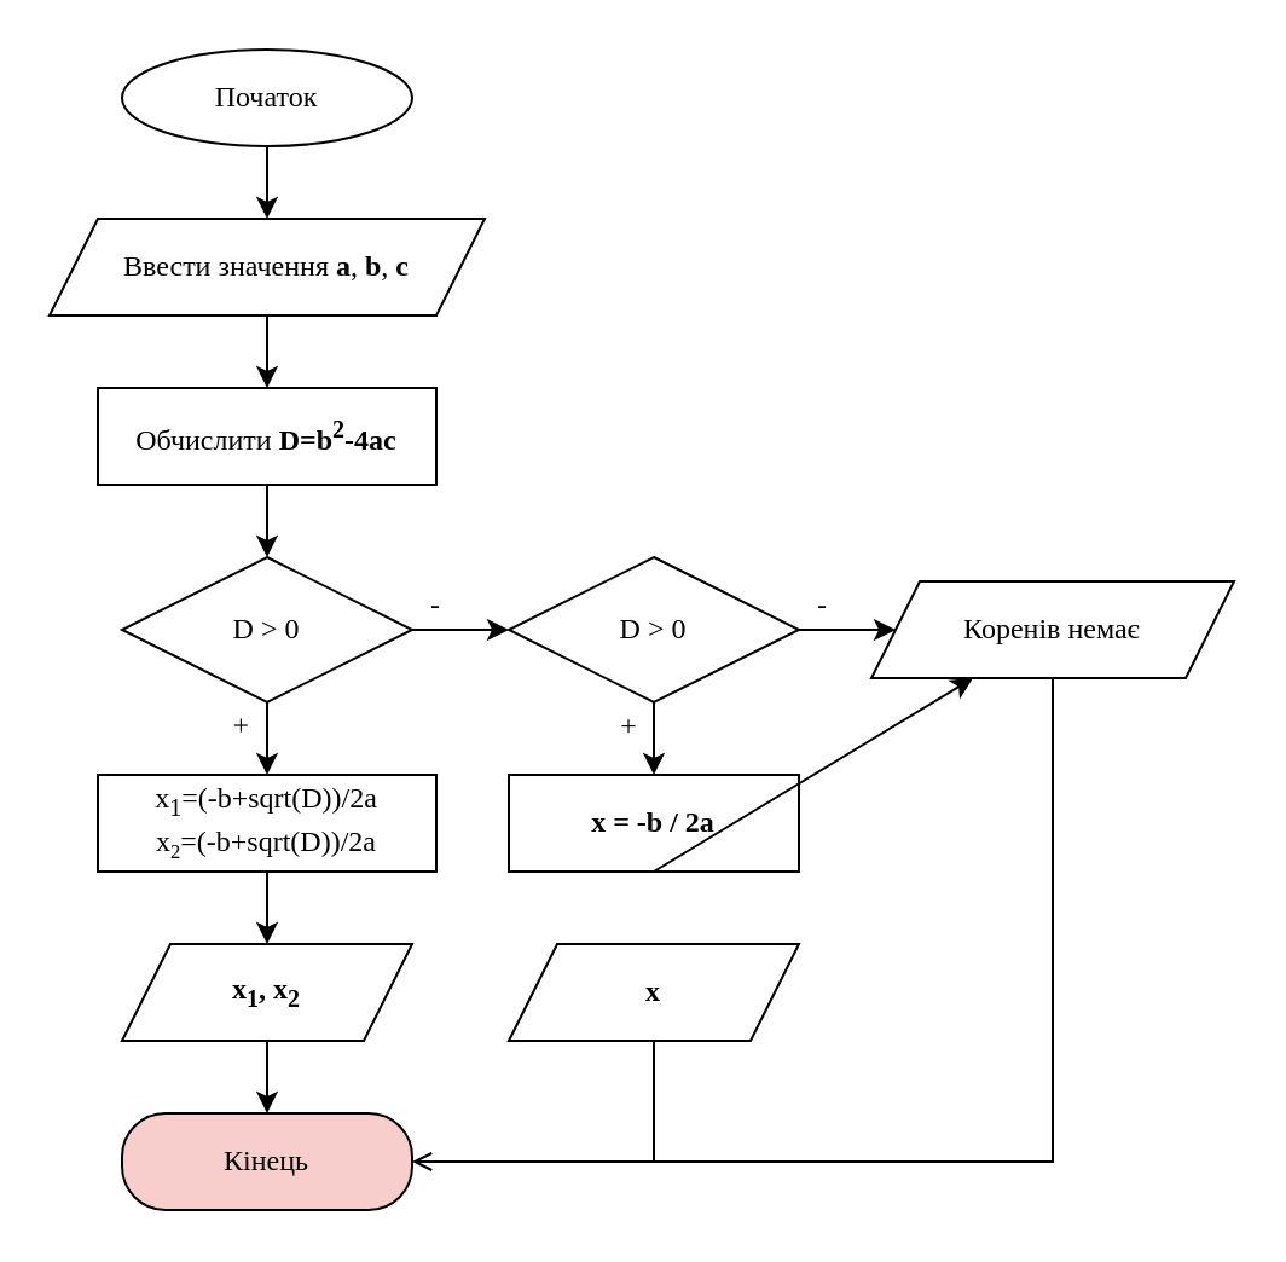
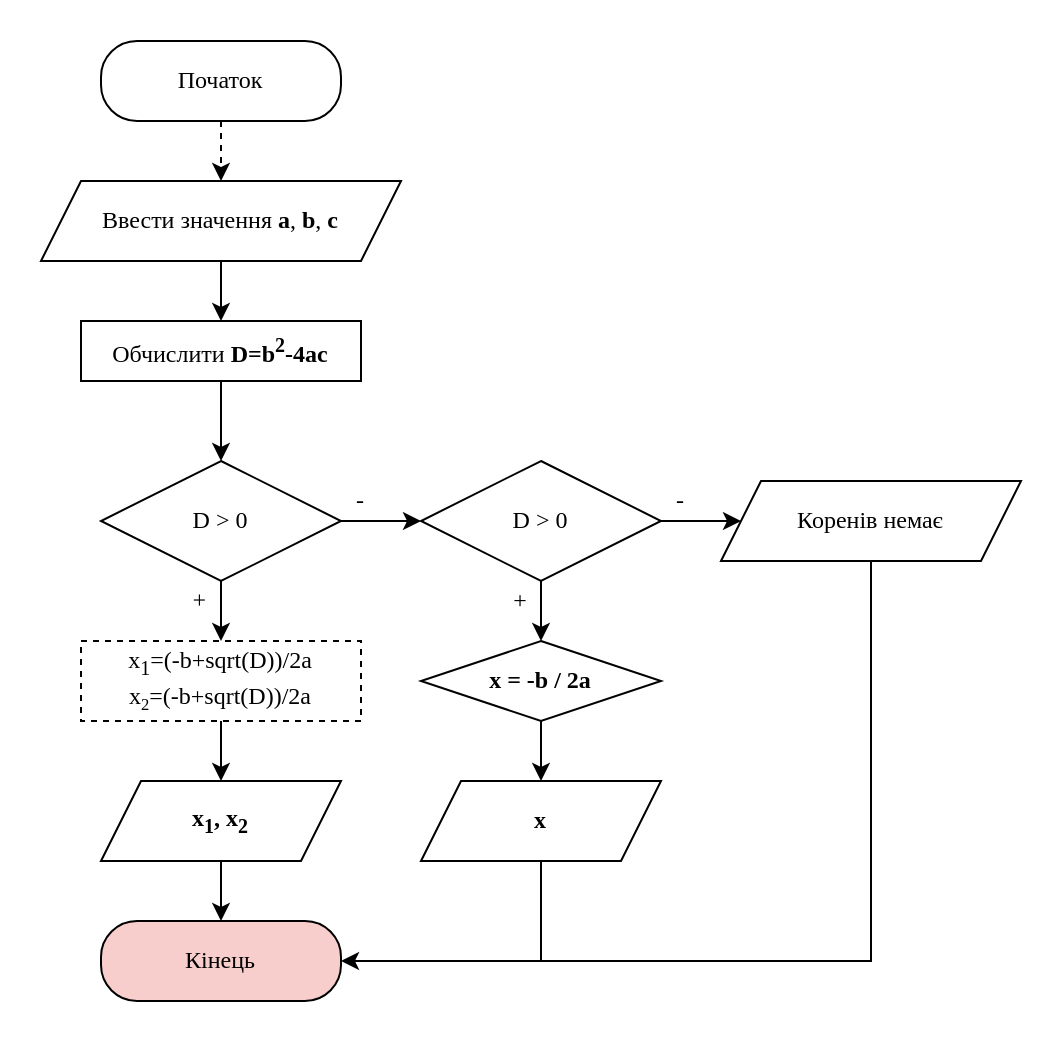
  <mxCell id="0" />
  <mxCell id="1" parent="0" />
- <mxCell id="2" value="Початок" style="ellipse;whiteSpace=wrap;html=1;arcSize=45;fontFamily=IBM Plex Sans;" parent="1" vertex="1"><mxGeometry x="50" y="20" width="120" height="40" as="geometry" /></mxCell>
+ <mxCell id="2" value="Початок" style="rounded=1;whiteSpace=wrap;html=1;arcSize=45;fontFamily=IBM Plex Sans;" parent="1" vertex="1"><mxGeometry x="50" y="20" width="120" height="40" as="geometry" /></mxCell>
  <mxCell id="3" value="Ввести значення &lt;b&gt;a&lt;/b&gt;, &lt;b&gt;b&lt;/b&gt;, &lt;b&gt;c&lt;/b&gt;" style="shape=parallelogram;perimeter=parallelogramPerimeter;whiteSpace=wrap;html=1;fixedSize=1;fillColor=none;fontFamily=IBM Plex Sans;" parent="1" vertex="1"><mxGeometry x="20" y="90" width="180" height="40" as="geometry" /></mxCell>
- <mxCell id="4" value="" style="endArrow=classic;html=1;exitX=0.5;exitY=1;exitDx=0;exitDy=0;fontFamily=IBM Plex Sans;" parent="1" source="2" target="3" edge="1"><mxGeometry width="50" height="50" relative="1" as="geometry"><mxPoint x="410" y="260" as="sourcePoint" /><mxPoint x="460" y="210" as="targetPoint" /></mxGeometry></mxCell>
+ <mxCell id="4" value="" style="endArrow=classic;html=1;exitX=0.5;exitY=1;exitDx=0;exitDy=0;fontFamily=IBM Plex Sans;dashed=1;" parent="1" source="2" target="3" edge="1"><mxGeometry width="50" height="50" relative="1" as="geometry"><mxPoint x="410" y="260" as="sourcePoint" /><mxPoint x="460" y="210" as="targetPoint" /></mxGeometry></mxCell>
  <mxCell id="5" value="D &amp;gt; 0" style="rhombus;whiteSpace=wrap;html=1;fillColor=none;fontFamily=IBM Plex Sans;" parent="1" vertex="1"><mxGeometry x="50" y="230" width="120" height="60" as="geometry" /></mxCell>
  <mxCell id="6" value="D &amp;gt; 0" style="rhombus;whiteSpace=wrap;html=1;fillColor=none;fontFamily=IBM Plex Sans;" parent="1" vertex="1"><mxGeometry x="210" y="230" width="120" height="60" as="geometry" /></mxCell>
  <mxCell id="7" value="Коренів немає" style="shape=parallelogram;perimeter=parallelogramPerimeter;whiteSpace=wrap;html=1;fixedSize=1;fillColor=none;fontFamily=IBM Plex Sans;" parent="1" vertex="1"><mxGeometry x="360" y="240" width="150" height="40" as="geometry" /></mxCell>
- <mxCell id="8" value="Обчислити &lt;b&gt;D=b&lt;sup&gt;2&lt;/sup&gt;-4ac&lt;/b&gt;" style="rounded=0;whiteSpace=wrap;html=1;fillColor=none;fontFamily=IBM Plex Sans;" parent="1" vertex="1"><mxGeometry x="40" y="160" width="140" height="40" as="geometry" /></mxCell>
+ <mxCell id="8" value="Обчислити &lt;b&gt;D=b&lt;sup&gt;2&lt;/sup&gt;-4ac&lt;/b&gt;" style="rounded=0;whiteSpace=wrap;html=1;fillColor=none;fontFamily=IBM Plex Sans;" parent="1" vertex="1"><mxGeometry x="40" y="160" width="140" height="30" as="geometry" /></mxCell>
  <mxCell id="9" value="" style="endArrow=classic;html=1;exitX=0.5;exitY=1;exitDx=0;exitDy=0;entryX=0.5;entryY=0;entryDx=0;entryDy=0;fontFamily=IBM Plex Sans;" parent="1" source="3" target="8" edge="1"><mxGeometry width="50" height="50" relative="1" as="geometry"><mxPoint x="120" y="70" as="sourcePoint" /><mxPoint x="120" y="100" as="targetPoint" /></mxGeometry></mxCell>
  <mxCell id="10" value="" style="endArrow=classic;html=1;exitX=0.5;exitY=1;exitDx=0;exitDy=0;entryX=0.5;entryY=0;entryDx=0;entryDy=0;fontFamily=IBM Plex Sans;" parent="1" source="8" target="5" edge="1"><mxGeometry width="50" height="50" relative="1" as="geometry"><mxPoint x="130" y="80" as="sourcePoint" /><mxPoint x="130" y="110" as="targetPoint" /></mxGeometry></mxCell>
  <mxCell id="11" value="" style="endArrow=classic;html=1;exitX=1;exitY=0.5;exitDx=0;exitDy=0;entryX=0;entryY=0.5;entryDx=0;entryDy=0;fontFamily=IBM Plex Sans;" parent="1" source="5" target="6" edge="1"><mxGeometry width="50" height="50" relative="1" as="geometry"><mxPoint x="140" y="90" as="sourcePoint" /><mxPoint x="140" y="120" as="targetPoint" /></mxGeometry></mxCell>
  <mxCell id="12" value="" style="endArrow=classic;html=1;exitX=1;exitY=0.5;exitDx=0;exitDy=0;entryX=0;entryY=0.5;entryDx=0;entryDy=0;fontFamily=IBM Plex Sans;" parent="1" source="6" target="7" edge="1"><mxGeometry width="50" height="50" relative="1" as="geometry"><mxPoint x="150" y="100" as="sourcePoint" /><mxPoint x="150" y="130" as="targetPoint" /></mxGeometry></mxCell>
- <mxCell id="13" value="x&lt;sub&gt;1&lt;/sub&gt;=(-b+sqrt(D))/2a&lt;br&gt;x&lt;span style=&quot;font-size: 10px&quot;&gt;&lt;sub&gt;2&lt;/sub&gt;&lt;/span&gt;=(-b+sqrt(D))/2a" style="rounded=0;whiteSpace=wrap;html=1;fillColor=none;fontFamily=IBM Plex Sans;" parent="1" vertex="1"><mxGeometry x="40" y="320" width="140" height="40" as="geometry" /></mxCell>
- <mxCell id="14" value="&lt;b&gt;x = -b / 2a&lt;/b&gt;" style="rounded=0;whiteSpace=wrap;html=1;fillColor=none;fontFamily=IBM Plex Sans;" parent="1" vertex="1"><mxGeometry x="210" y="320" width="120" height="40" as="geometry" /></mxCell>
+ <mxCell id="13" value="x&lt;sub&gt;1&lt;/sub&gt;=(-b+sqrt(D))/2a&lt;br&gt;x&lt;span style=&quot;font-size: 10px&quot;&gt;&lt;sub&gt;2&lt;/sub&gt;&lt;/span&gt;=(-b+sqrt(D))/2a" style="rounded=0;whiteSpace=wrap;html=1;fillColor=none;fontFamily=IBM Plex Sans;dashed=1;" parent="1" vertex="1"><mxGeometry x="40" y="320" width="140" height="40" as="geometry" /></mxCell>
+ <mxCell id="14" value="&lt;b&gt;x = -b / 2a&lt;/b&gt;" style="rhombus;whiteSpace=wrap;html=1;fillColor=none;fontFamily=IBM Plex Sans;" parent="1" vertex="1"><mxGeometry x="210" y="320" width="120" height="40" as="geometry" /></mxCell>
  <mxCell id="15" value="Кінець" style="rounded=1;whiteSpace=wrap;html=1;arcSize=45;fontFamily=IBM Plex Sans;fillColor=#f8cecc;" parent="1" vertex="1"><mxGeometry x="50" y="460" width="120" height="40" as="geometry" /></mxCell>
  <mxCell id="16" value="" style="endArrow=classic;html=1;exitX=0.5;exitY=1;exitDx=0;exitDy=0;fontFamily=IBM Plex Sans;" parent="1" source="5" target="13" edge="1"><mxGeometry width="50" height="50" relative="1" as="geometry"><mxPoint x="112" y="290" as="sourcePoint" /><mxPoint x="130" y="110" as="targetPoint" /></mxGeometry></mxCell>
  <mxCell id="17" value="" style="endArrow=classic;html=1;exitX=0.5;exitY=1;exitDx=0;exitDy=0;entryX=0.5;entryY=0;entryDx=0;entryDy=0;fontFamily=IBM Plex Sans;" parent="1" source="6" target="14" edge="1"><mxGeometry width="50" height="50" relative="1" as="geometry"><mxPoint x="140" y="90" as="sourcePoint" /><mxPoint x="140" y="120" as="targetPoint" /></mxGeometry></mxCell>
- <mxCell id="18" value="" style="endArrow=open;html=1;exitX=0.5;exitY=1;exitDx=0;exitDy=0;entryX=1;entryY=0.5;entryDx=0;entryDy=0;rounded=0;fontFamily=IBM Plex Sans;" parent="1" source="7" target="15" edge="1"><mxGeometry width="50" height="50" relative="1" as="geometry"><mxPoint x="150" y="100" as="sourcePoint" /><mxPoint x="150" y="130" as="targetPoint" /><Array as="points"><mxPoint x="435" y="480" /></Array></mxGeometry></mxCell>
+ <mxCell id="18" value="" style="endArrow=classic;html=1;exitX=0.5;exitY=1;exitDx=0;exitDy=0;entryX=1;entryY=0.5;entryDx=0;entryDy=0;rounded=0;fontFamily=IBM Plex Sans;" parent="1" source="7" target="15" edge="1"><mxGeometry width="50" height="50" relative="1" as="geometry"><mxPoint x="150" y="100" as="sourcePoint" /><mxPoint x="150" y="130" as="targetPoint" /><Array as="points"><mxPoint x="435" y="480" /></Array></mxGeometry></mxCell>
  <mxCell id="19" value="" style="endArrow=none;html=1;exitX=0.5;exitY=1;exitDx=0;exitDy=0;fontFamily=IBM Plex Sans;" parent="1" source="21" edge="1"><mxGeometry width="50" height="50" relative="1" as="geometry"><mxPoint x="269.5" y="430" as="sourcePoint" /><mxPoint x="270" y="480" as="targetPoint" /></mxGeometry></mxCell>
  <mxCell id="20" value="&lt;b&gt;x&lt;sub&gt;1&lt;/sub&gt;, x&lt;sub&gt;2&lt;/sub&gt;&lt;/b&gt;" style="shape=parallelogram;perimeter=parallelogramPerimeter;whiteSpace=wrap;html=1;fixedSize=1;fillColor=none;fontFamily=IBM Plex Sans;" parent="1" vertex="1"><mxGeometry x="50" y="390" width="120" height="40" as="geometry" /></mxCell>
  <mxCell id="21" value="&lt;b&gt;x&lt;/b&gt;" style="shape=parallelogram;perimeter=parallelogramPerimeter;whiteSpace=wrap;html=1;fixedSize=1;fillColor=none;fontFamily=IBM Plex Sans;" parent="1" vertex="1"><mxGeometry x="210" y="390" width="120" height="40" as="geometry" /></mxCell>
  <mxCell id="22" value="" style="endArrow=classic;html=1;entryX=0.5;entryY=0;entryDx=0;entryDy=0;fontFamily=IBM Plex Sans;" parent="1" target="15" edge="1"><mxGeometry width="50" height="50" relative="1" as="geometry"><mxPoint x="110" y="430" as="sourcePoint" /><mxPoint x="120" y="100" as="targetPoint" /></mxGeometry></mxCell>
  <mxCell id="23" value="" style="endArrow=classic;html=1;exitX=0.5;exitY=1;exitDx=0;exitDy=0;entryX=0.5;entryY=0;entryDx=0;entryDy=0;fontFamily=IBM Plex Sans;" parent="1" source="13" target="20" edge="1"><mxGeometry width="50" height="50" relative="1" as="geometry"><mxPoint x="130" y="80" as="sourcePoint" /><mxPoint x="130" y="110" as="targetPoint" /></mxGeometry></mxCell>
- <mxCell id="24" value="" style="endArrow=classic;html=1;exitX=0.5;exitY=1;exitDx=0;exitDy=0;fontFamily=IBM Plex Sans;" parent="1" source="14" target="7" edge="1"><mxGeometry width="50" height="50" relative="1" as="geometry"><mxPoint x="140" y="90" as="sourcePoint" /><mxPoint x="140" y="120" as="targetPoint" /></mxGeometry></mxCell>
+ <mxCell id="24" value="" style="endArrow=classic;html=1;exitX=0.5;exitY=1;exitDx=0;exitDy=0;entryX=0.5;entryY=0;entryDx=0;entryDy=0;fontFamily=IBM Plex Sans;" parent="1" source="14" target="21" edge="1"><mxGeometry width="50" height="50" relative="1" as="geometry"><mxPoint x="140" y="90" as="sourcePoint" /><mxPoint x="140" y="120" as="targetPoint" /></mxGeometry></mxCell>
  <mxCell id="25" value="+" style="text;html=1;strokeColor=none;fillColor=none;align=center;verticalAlign=middle;whiteSpace=wrap;rounded=0;fontFamily=IBM Plex Sans;" parent="1" vertex="1"><mxGeometry x="240" y="290" width="40" height="20" as="geometry" /></mxCell>
  <mxCell id="26" value="+" style="text;html=1;strokeColor=none;fillColor=none;align=center;verticalAlign=middle;whiteSpace=wrap;rounded=0;rotation=90;fontFamily=IBM Plex Sans;" parent="1" vertex="1"><mxGeometry x="80" y="295" width="40" height="10" as="geometry" /></mxCell>
  <mxCell id="27" value="-" style="text;html=1;strokeColor=none;fillColor=none;align=center;verticalAlign=middle;whiteSpace=wrap;rounded=0;fontFamily=IBM Plex Sans;" parent="1" vertex="1"><mxGeometry x="320" y="240" width="40" height="20" as="geometry" /></mxCell>
  <mxCell id="28" value="-" style="text;html=1;strokeColor=none;fillColor=none;align=center;verticalAlign=middle;whiteSpace=wrap;rounded=0;fontFamily=IBM Plex Sans;" parent="1" vertex="1"><mxGeometry x="160" y="240" width="40" height="20" as="geometry" /></mxCell>
